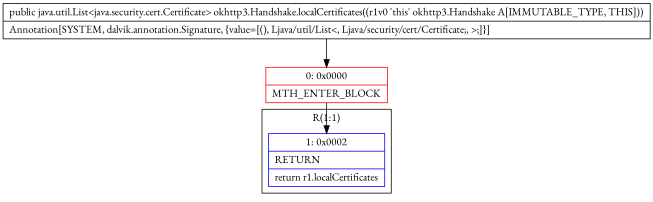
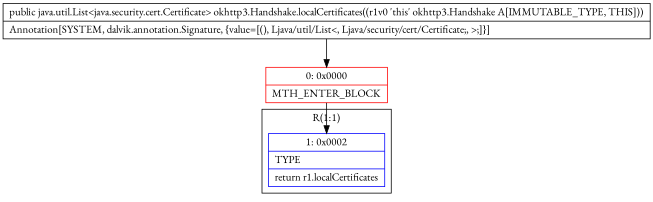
  digraph {
    fontname="EB Garamond"
    node [shape=record fontname="EB Garamond"]
    edge [fontname="EB Garamond"]
-   n1 [color=blue label="{1\:\ 0x0002|RETURN\l|return r1.localCertificates\l}"]
+   n1 [color=blue label="{1\:\ 0x0002|TYPE\l|return r1.localCertificates\l}"]
    n2 [color=red label="{0\:\ 0x0000|MTH_ENTER_BLOCK\l}"]
    n3 [label="{public java.util.List\<java.security.cert.Certificate\> okhttp3.Handshake.localCertificates((r1v0 'this' okhttp3.Handshake A[IMMUTABLE_TYPE, THIS]))  | Annotation[SYSTEM, dalvik.annotation.Signature, \{value=[(), Ljava\/util\/List\<, Ljava\/security\/cert\/Certificate;, \>;]\}]\l}"]
    subgraph cluster_1 {
      label="R(1:1)"
      n1
    }
    n2 -> n1
    n3 -> n2
  }
